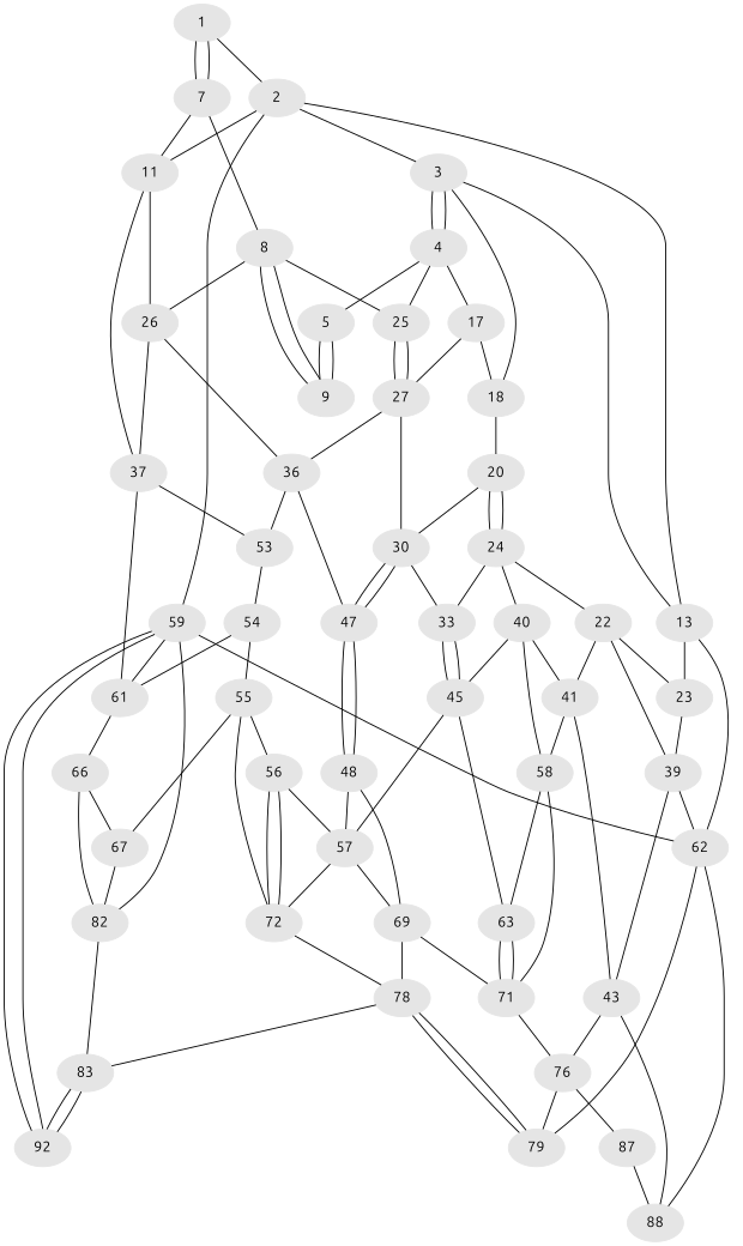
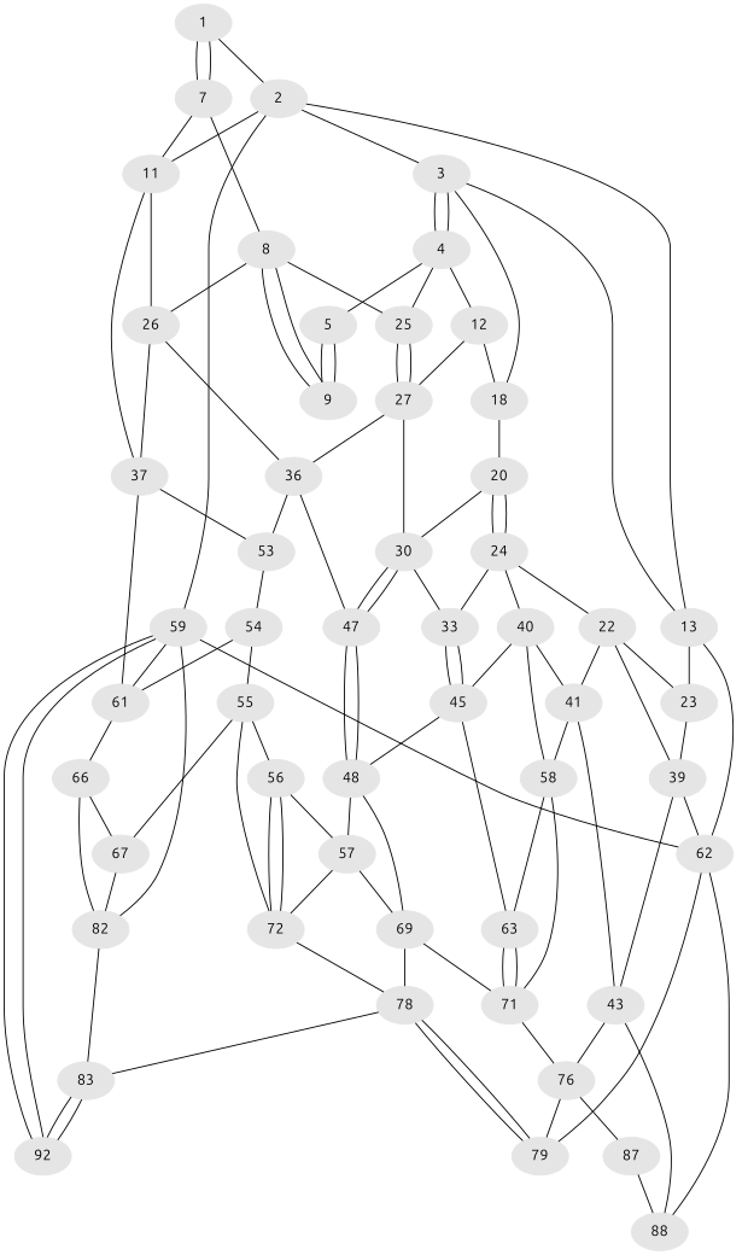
  graph {
    fontname=Ubuntu
    node [color=gray90 fontname=Ubuntu style=filled]
    edge [fontname=Ubuntu]
    2 [super="+10"]
    1
    7
    3 [super="+15"]
    11 [super="+12"]
    13 [super="+14"]
    59 [super="+60"]
    8 [super="+24"]
    4 [super="+16"]
    18 [super="+19"]
    26 [super="+35"]
    37 [super="+52"]
    23 [super="+32"]
    62 [super="+90"]
    61 [super="+65"]
    82 [super="+86"]
    92
    5 [super="+6"]
-   17
+   17 [label=12]
    25
    20 [super="+29"]
    9
    27 [super="+28"]
    36 [super="+51"]
    53
    39 [super="+44"]
    88 [super="+89"]
    79 [super="+91"]
    30 [super="+31"]
    n30 [label=24 super="+34"]
    22 [super="+38"]
    33
    40 [super="+46"]
    47
    41 [super="+42"]
    45 [super="+50"]
    58 [super="+64"]
    43 [super="+77"]
    48 [super="+49"]
    63
    54
    66 [super="+85"]
    76 [super="+80"]
    71 [super="+75"]
    87
    57 [super="+74"]
    69 [super="+70"]
    72 [super="+73"]
    78 [super="+84"]
    55 [super="+68"]
    56
    67 [super="+81"]
    83
    2 -- 3
    2 -- 11
    2 -- 13
    2 -- 59
    1 -- 2
    1 -- 7
    1 -- 7
    7 -- 11
    7 -- 8
    3 -- 13
    3 -- 4
    3 -- 4
    3 -- 18
    11 -- 26
    11 -- 37
    13 -- 23 [weight=2]
    13 -- 62
    59 -- 62
    59 -- 61
    59 -- 82
    59 -- 92
    59 -- 92
    8 -- 26
    8 -- 25
    8 -- 9
    8 -- 9
    4 -- 5
    4 -- 17
    4 -- 25
    18 -- 20 [weight=2]
    26 -- 37
    26 -- 36
    37 -- 61
    37 -- 53
    23 -- 39
    62 -- 88
    62 -- 79
    61 -- 66
    82 -- 83
    5 -- 9 [weight=2]
    5 -- 9
    17 -- 18
    17 -- 27
    25 -- 27
    25 -- 27
    20 -- 30
    20 -- n30
    20 -- n30
    27 -- 36
    27 -- 30
    36 -- 53
    36 -- 47
    53 -- 54
    39 -- 62
    39 -- 43
    30 -- 33
    30 -- 47
    30 -- 47
    n30 -- 22
    n30 -- 33
    n30 -- 40
    22 -- 23
    22 -- 39
    22 -- 41
    33 -- 45
    33 -- 45
    40 -- 41
    40 -- 45
    40 -- 58
    47 -- 48
    47 -- 48
    41 -- 58
    41 -- 43
-   45 -- 57
+   45 -- 48
    45 -- 63
    58 -- 63
    58 -- 71
    43 -- 88
    43 -- 76
    48 -- 57
    48 -- 69
    63 -- 71
    63 -- 71
    54 -- 61
    54 -- 55
    66 -- 82
    66 -- 67 [weight=2]
    76 -- 79
    76 -- 87
    71 -- 76
    87 -- 88 [weight=2]
    57 -- 69
    57 -- 72
    69 -- 71
    69 -- 78
    72 -- 78
    78 -- 79
    78 -- 79
    78 -- 83
    55 -- 72
    55 -- 56
    55 -- 67
    56 -- 57
    56 -- 72
    56 -- 72
    67 -- 82
    83 -- 92
    83 -- 92
  }
